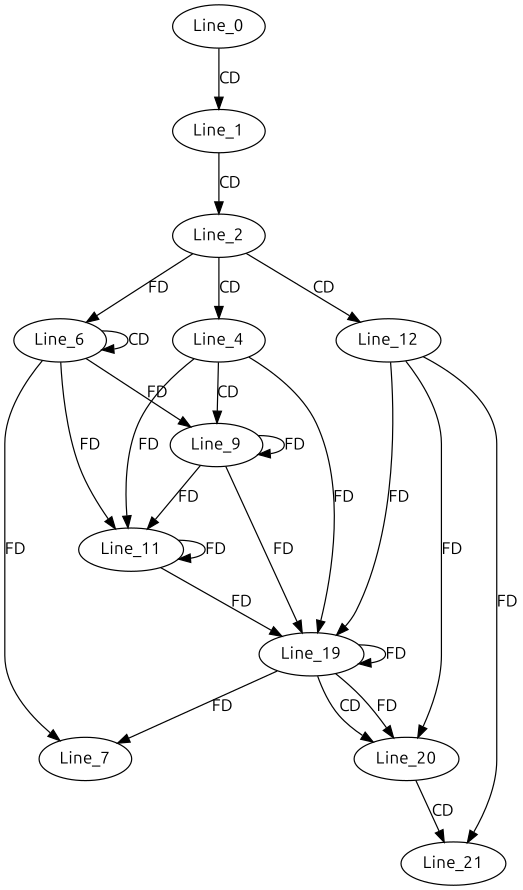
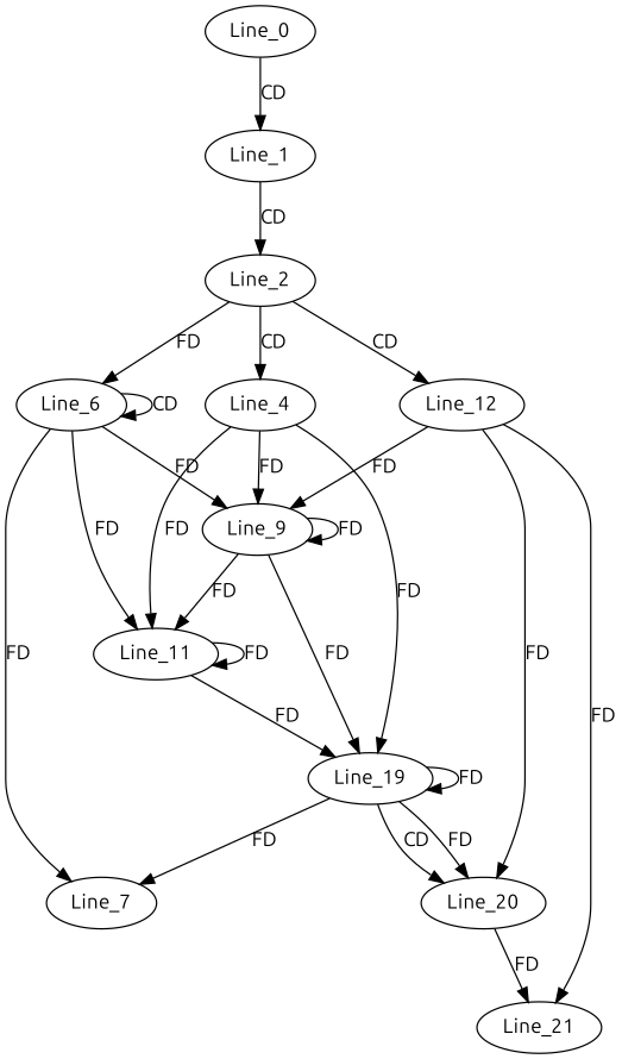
  digraph {
    fontname=Ubuntu
    node [fontname=Ubuntu]
    edge [fontname=Ubuntu]
    Line_0
    Line_1
    Line_2
    Line_4
    Line_6
    n6 [label=Line_12]
    Line_9
    Line_11
    Line_19
    Line_7
    Line_21
    Line_20
    Line_0 -> Line_1 [label=CD]
    Line_1 -> Line_2 [label=CD]
    Line_2 -> Line_4 [label=CD]
    Line_2 -> Line_6 [label=FD]
    Line_2 -> n6 [label=CD]
-   Line_4 -> Line_9 [label=CD]
+   Line_4 -> Line_9 [label=FD]
    Line_4 -> Line_11 [label=FD]
    Line_4 -> Line_19 [label=FD]
    Line_6 -> Line_6 [label=CD]
    Line_6 -> Line_9 [label=FD]
    Line_6 -> Line_11 [label=FD]
    Line_6 -> Line_7 [label=FD]
-   n6 -> Line_19 [label=FD]
+   n6 -> Line_9 [label=FD]
    n6 -> Line_21 [label=FD]
    n6 -> Line_20 [label=FD]
    Line_9 -> Line_9 [label=FD]
    Line_9 -> Line_11 [label=FD]
    Line_9 -> Line_19 [label=FD]
    Line_11 -> Line_11 [label=FD]
    Line_11 -> Line_19 [label=FD]
    Line_19 -> Line_19 [label=FD]
    Line_19 -> Line_7 [label=FD]
    Line_19 -> Line_20 [label=CD]
    Line_19 -> Line_20 [label=FD]
-   Line_20 -> Line_21 [label=CD]
+   Line_20 -> Line_21 [label=FD]
  }
